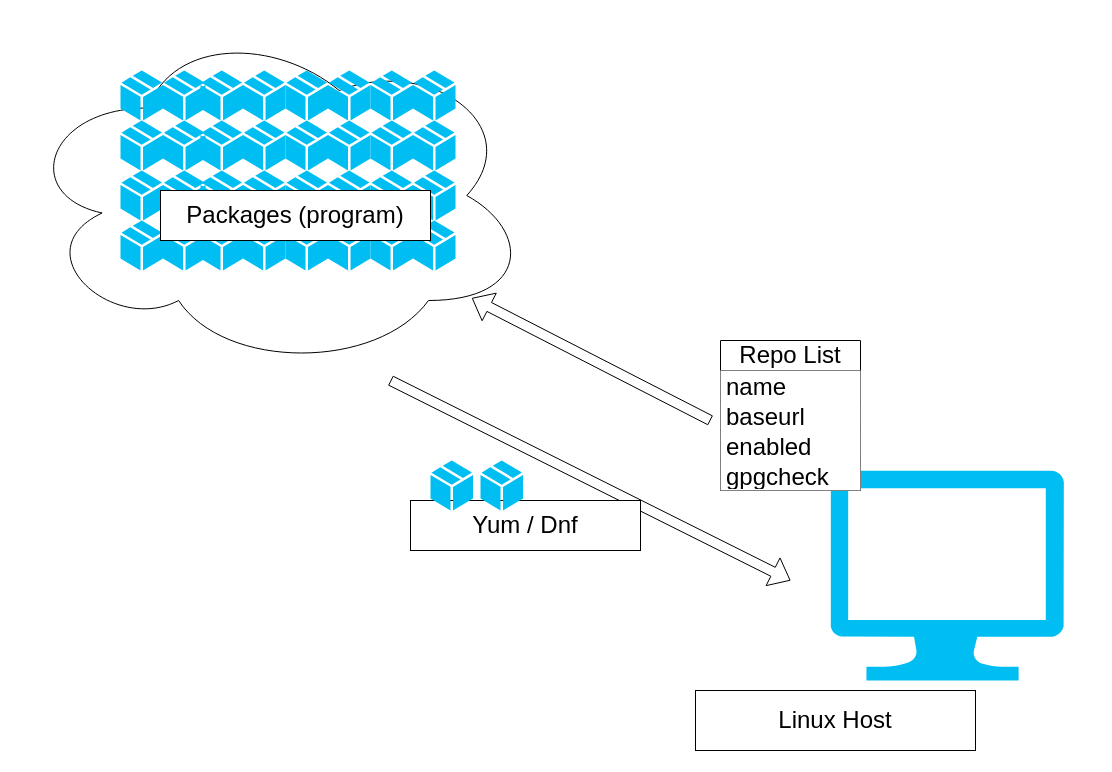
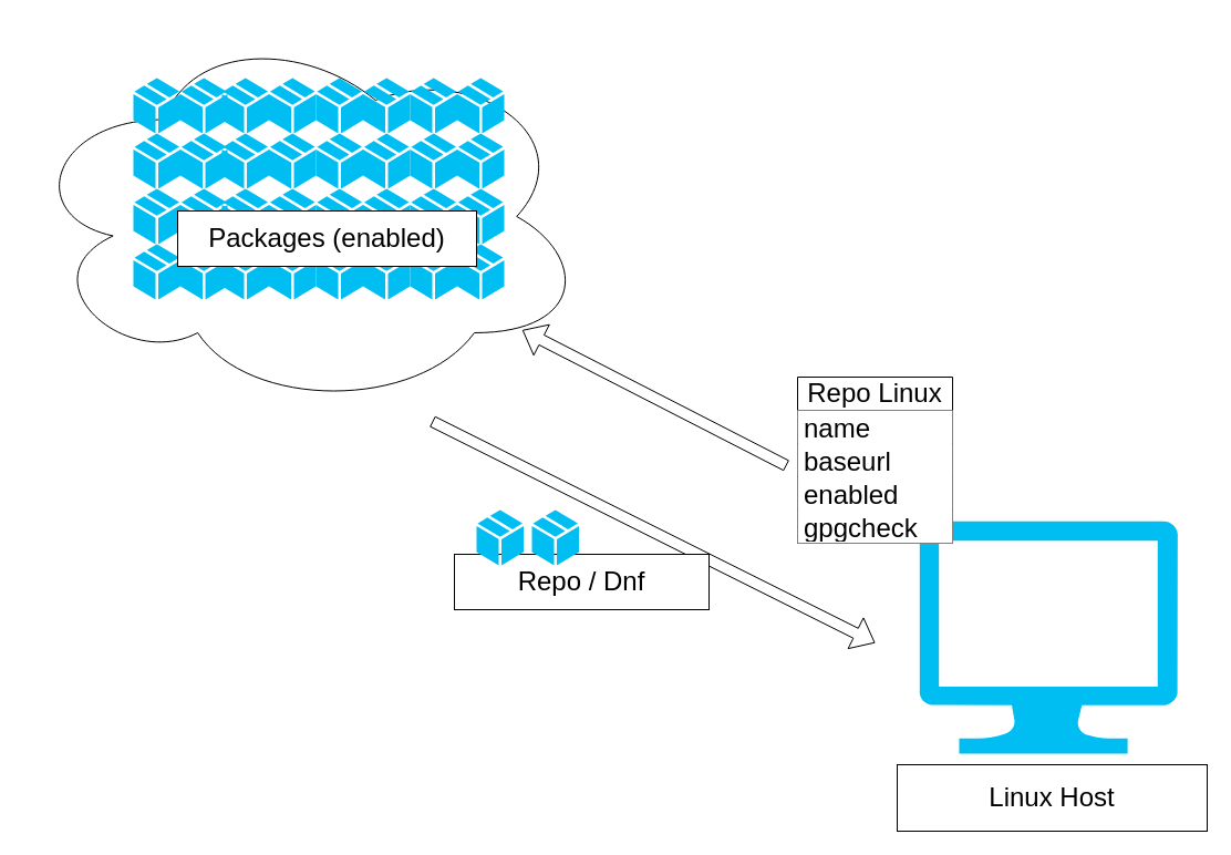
  <mxCell id="0" />
  <mxCell id="1" style="locked=1;" parent="0" />
  <mxCell id="2" value="" style="ellipse;shape=cloud;whiteSpace=wrap;html=1;" vertex="1" parent="1"><mxGeometry x="20" y="20" width="510" height="350" as="geometry" /></mxCell>
  <mxCell id="3" value="packages" parent="0" />
  <mxCell id="4" value="" style="group" vertex="1" connectable="0" parent="3"><mxGeometry x="120" y="70" width="335" height="200" as="geometry" /></mxCell>
  <mxCell id="5" value="" style="group" vertex="1" connectable="0" parent="4"><mxGeometry width="85" height="200" as="geometry" /></mxCell>
  <mxCell id="6" value="" style="verticalLabelPosition=bottom;html=1;verticalAlign=top;align=center;strokeColor=none;fillColor=#00BEF2;shape=mxgraph.azure.cloud_service_package_file;" vertex="1" parent="5"><mxGeometry width="42.5" height="50" as="geometry" /></mxCell>
  <mxCell id="7" value="" style="verticalLabelPosition=bottom;html=1;verticalAlign=top;align=center;strokeColor=none;fillColor=#00BEF2;shape=mxgraph.azure.cloud_service_package_file;" vertex="1" parent="5"><mxGeometry y="50" width="42.5" height="50" as="geometry" /></mxCell>
  <mxCell id="8" value="" style="verticalLabelPosition=bottom;html=1;verticalAlign=top;align=center;strokeColor=none;fillColor=#00BEF2;shape=mxgraph.azure.cloud_service_package_file;" vertex="1" parent="5"><mxGeometry y="100" width="42.5" height="50" as="geometry" /></mxCell>
  <mxCell id="9" value="" style="verticalLabelPosition=bottom;html=1;verticalAlign=top;align=center;strokeColor=none;fillColor=#00BEF2;shape=mxgraph.azure.cloud_service_package_file;" vertex="1" parent="5"><mxGeometry y="150" width="42.5" height="50" as="geometry" /></mxCell>
  <mxCell id="10" value="" style="verticalLabelPosition=bottom;html=1;verticalAlign=top;align=center;strokeColor=none;fillColor=#00BEF2;shape=mxgraph.azure.cloud_service_package_file;" vertex="1" parent="5"><mxGeometry x="42.5" width="42.5" height="50" as="geometry" /></mxCell>
  <mxCell id="11" value="" style="verticalLabelPosition=bottom;html=1;verticalAlign=top;align=center;strokeColor=none;fillColor=#00BEF2;shape=mxgraph.azure.cloud_service_package_file;" vertex="1" parent="5"><mxGeometry x="42.5" y="50" width="42.5" height="50" as="geometry" /></mxCell>
  <mxCell id="12" value="" style="verticalLabelPosition=bottom;html=1;verticalAlign=top;align=center;strokeColor=none;fillColor=#00BEF2;shape=mxgraph.azure.cloud_service_package_file;" vertex="1" parent="5"><mxGeometry x="42.5" y="100" width="42.5" height="50" as="geometry" /></mxCell>
  <mxCell id="13" value="" style="verticalLabelPosition=bottom;html=1;verticalAlign=top;align=center;strokeColor=none;fillColor=#00BEF2;shape=mxgraph.azure.cloud_service_package_file;" vertex="1" parent="5"><mxGeometry x="42.5" y="150" width="42.5" height="50" as="geometry" /></mxCell>
  <mxCell id="14" value="" style="group" vertex="1" connectable="0" parent="4"><mxGeometry x="80" width="85" height="200" as="geometry" /></mxCell>
  <mxCell id="15" value="" style="verticalLabelPosition=bottom;html=1;verticalAlign=top;align=center;strokeColor=none;fillColor=#00BEF2;shape=mxgraph.azure.cloud_service_package_file;" vertex="1" parent="14"><mxGeometry width="42.5" height="50" as="geometry" /></mxCell>
  <mxCell id="16" value="" style="verticalLabelPosition=bottom;html=1;verticalAlign=top;align=center;strokeColor=none;fillColor=#00BEF2;shape=mxgraph.azure.cloud_service_package_file;" vertex="1" parent="14"><mxGeometry y="50" width="42.5" height="50" as="geometry" /></mxCell>
  <mxCell id="17" value="" style="verticalLabelPosition=bottom;html=1;verticalAlign=top;align=center;strokeColor=none;fillColor=#00BEF2;shape=mxgraph.azure.cloud_service_package_file;" vertex="1" parent="14"><mxGeometry y="100" width="42.5" height="50" as="geometry" /></mxCell>
  <mxCell id="18" value="" style="verticalLabelPosition=bottom;html=1;verticalAlign=top;align=center;strokeColor=none;fillColor=#00BEF2;shape=mxgraph.azure.cloud_service_package_file;" vertex="1" parent="14"><mxGeometry y="150" width="42.5" height="50" as="geometry" /></mxCell>
  <mxCell id="19" value="" style="verticalLabelPosition=bottom;html=1;verticalAlign=top;align=center;strokeColor=none;fillColor=#00BEF2;shape=mxgraph.azure.cloud_service_package_file;" vertex="1" parent="14"><mxGeometry x="42.5" width="42.5" height="50" as="geometry" /></mxCell>
  <mxCell id="20" value="" style="verticalLabelPosition=bottom;html=1;verticalAlign=top;align=center;strokeColor=none;fillColor=#00BEF2;shape=mxgraph.azure.cloud_service_package_file;" vertex="1" parent="14"><mxGeometry x="42.5" y="50" width="42.5" height="50" as="geometry" /></mxCell>
  <mxCell id="21" value="" style="verticalLabelPosition=bottom;html=1;verticalAlign=top;align=center;strokeColor=none;fillColor=#00BEF2;shape=mxgraph.azure.cloud_service_package_file;" vertex="1" parent="14"><mxGeometry x="42.5" y="100" width="42.5" height="50" as="geometry" /></mxCell>
  <mxCell id="22" value="" style="verticalLabelPosition=bottom;html=1;verticalAlign=top;align=center;strokeColor=none;fillColor=#00BEF2;shape=mxgraph.azure.cloud_service_package_file;" vertex="1" parent="14"><mxGeometry x="42.5" y="150" width="42.5" height="50" as="geometry" /></mxCell>
  <mxCell id="23" value="" style="group" vertex="1" connectable="0" parent="4"><mxGeometry x="250" width="85" height="200" as="geometry" /></mxCell>
  <mxCell id="24" value="" style="verticalLabelPosition=bottom;html=1;verticalAlign=top;align=center;strokeColor=none;fillColor=#00BEF2;shape=mxgraph.azure.cloud_service_package_file;" vertex="1" parent="23"><mxGeometry width="42.5" height="50" as="geometry" /></mxCell>
  <mxCell id="25" value="" style="verticalLabelPosition=bottom;html=1;verticalAlign=top;align=center;strokeColor=none;fillColor=#00BEF2;shape=mxgraph.azure.cloud_service_package_file;" vertex="1" parent="23"><mxGeometry y="50" width="42.5" height="50" as="geometry" /></mxCell>
  <mxCell id="26" value="" style="verticalLabelPosition=bottom;html=1;verticalAlign=top;align=center;strokeColor=none;fillColor=#00BEF2;shape=mxgraph.azure.cloud_service_package_file;" vertex="1" parent="23"><mxGeometry y="100" width="42.5" height="50" as="geometry" /></mxCell>
  <mxCell id="27" value="" style="verticalLabelPosition=bottom;html=1;verticalAlign=top;align=center;strokeColor=none;fillColor=#00BEF2;shape=mxgraph.azure.cloud_service_package_file;" vertex="1" parent="23"><mxGeometry y="150" width="42.5" height="50" as="geometry" /></mxCell>
  <mxCell id="28" value="" style="verticalLabelPosition=bottom;html=1;verticalAlign=top;align=center;strokeColor=none;fillColor=#00BEF2;shape=mxgraph.azure.cloud_service_package_file;" vertex="1" parent="23"><mxGeometry x="42.5" width="42.5" height="50" as="geometry" /></mxCell>
  <mxCell id="29" value="" style="verticalLabelPosition=bottom;html=1;verticalAlign=top;align=center;strokeColor=none;fillColor=#00BEF2;shape=mxgraph.azure.cloud_service_package_file;" vertex="1" parent="23"><mxGeometry x="42.5" y="50" width="42.5" height="50" as="geometry" /></mxCell>
  <mxCell id="30" value="" style="verticalLabelPosition=bottom;html=1;verticalAlign=top;align=center;strokeColor=none;fillColor=#00BEF2;shape=mxgraph.azure.cloud_service_package_file;" vertex="1" parent="23"><mxGeometry x="42.5" y="100" width="42.5" height="50" as="geometry" /></mxCell>
  <mxCell id="31" value="" style="verticalLabelPosition=bottom;html=1;verticalAlign=top;align=center;strokeColor=none;fillColor=#00BEF2;shape=mxgraph.azure.cloud_service_package_file;" vertex="1" parent="23"><mxGeometry x="42.5" y="150" width="42.5" height="50" as="geometry" /></mxCell>
  <mxCell id="32" value="" style="group" vertex="1" connectable="0" parent="4"><mxGeometry x="165" width="145" height="200" as="geometry" /></mxCell>
  <mxCell id="33" value="" style="verticalLabelPosition=bottom;html=1;verticalAlign=top;align=center;strokeColor=none;fillColor=#00BEF2;shape=mxgraph.azure.cloud_service_package_file;" vertex="1" parent="32"><mxGeometry width="42.5" height="50" as="geometry" /></mxCell>
  <mxCell id="34" value="" style="verticalLabelPosition=bottom;html=1;verticalAlign=top;align=center;strokeColor=none;fillColor=#00BEF2;shape=mxgraph.azure.cloud_service_package_file;" vertex="1" parent="32"><mxGeometry y="50" width="42.5" height="50" as="geometry" /></mxCell>
  <mxCell id="35" value="" style="verticalLabelPosition=bottom;html=1;verticalAlign=top;align=center;strokeColor=none;fillColor=#00BEF2;shape=mxgraph.azure.cloud_service_package_file;" vertex="1" parent="32"><mxGeometry y="100" width="42.5" height="50" as="geometry" /></mxCell>
  <mxCell id="36" value="" style="verticalLabelPosition=bottom;html=1;verticalAlign=top;align=center;strokeColor=none;fillColor=#00BEF2;shape=mxgraph.azure.cloud_service_package_file;" vertex="1" parent="32"><mxGeometry y="150" width="42.5" height="50" as="geometry" /></mxCell>
  <mxCell id="37" value="" style="verticalLabelPosition=bottom;html=1;verticalAlign=top;align=center;strokeColor=none;fillColor=#00BEF2;shape=mxgraph.azure.cloud_service_package_file;" vertex="1" parent="32"><mxGeometry x="42.5" width="42.5" height="50" as="geometry" /></mxCell>
  <mxCell id="38" value="" style="verticalLabelPosition=bottom;html=1;verticalAlign=top;align=center;strokeColor=none;fillColor=#00BEF2;shape=mxgraph.azure.cloud_service_package_file;" vertex="1" parent="32"><mxGeometry x="42.5" y="50" width="42.5" height="50" as="geometry" /></mxCell>
  <mxCell id="39" value="" style="verticalLabelPosition=bottom;html=1;verticalAlign=top;align=center;strokeColor=none;fillColor=#00BEF2;shape=mxgraph.azure.cloud_service_package_file;" vertex="1" parent="32"><mxGeometry x="42.5" y="100" width="42.5" height="50" as="geometry" /></mxCell>
  <mxCell id="40" value="" style="verticalLabelPosition=bottom;html=1;verticalAlign=top;align=center;strokeColor=none;fillColor=#00BEF2;shape=mxgraph.azure.cloud_service_package_file;" vertex="1" parent="32"><mxGeometry x="42.5" y="150" width="42.5" height="50" as="geometry" /></mxCell>
- <mxCell id="41" value="&lt;font style=&quot;font-size: 24px;&quot;&gt;Packages (program)&lt;/font&gt;" style="text;html=1;align=center;verticalAlign=middle;whiteSpace=wrap;rounded=0;fillColor=default;strokeColor=default;" vertex="1" parent="32"><mxGeometry x="-125" y="120" width="270" height="50" as="geometry" /></mxCell>
+ <mxCell id="41" value="&lt;font style=&quot;font-size: 24px;&quot;&gt;Packages (enabled)&lt;/font&gt;" style="text;html=1;align=center;verticalAlign=middle;whiteSpace=wrap;rounded=0;fillColor=default;strokeColor=default;" vertex="1" parent="32"><mxGeometry x="-125" y="120" width="270" height="50" as="geometry" /></mxCell>
  <mxCell id="42" value="" style="shape=flexArrow;endArrow=classic;html=1;rounded=0;fontSize=24;entryX=0.885;entryY=0.793;entryDx=0;entryDy=0;entryPerimeter=0;fillColor=default;" edge="1" parent="3" target="2"><mxGeometry width="50" height="50" relative="1" as="geometry"><mxPoint x="710" y="420" as="sourcePoint" /><mxPoint x="650" y="350" as="targetPoint" /></mxGeometry></mxCell>
  <mxCell id="43" value="" style="verticalLabelPosition=bottom;html=1;verticalAlign=top;align=center;strokeColor=none;fillColor=#00BEF2;shape=mxgraph.azure.computer;pointerEvents=1;fontSize=24;" vertex="1" parent="3"><mxGeometry x="830" y="470" width="233.33" height="210" as="geometry" /></mxCell>
- <mxCell id="44" value="Repo List" style="swimlane;fontStyle=0;childLayout=stackLayout;horizontal=1;startSize=30;horizontalStack=0;resizeParent=1;resizeParentMax=0;resizeLast=0;collapsible=1;marginBottom=0;whiteSpace=wrap;html=1;strokeColor=default;fontSize=24;fillColor=default;swimlaneLine=1;glass=0;" vertex="1" parent="3"><mxGeometry x="720" y="340" width="140" height="150" as="geometry" /></mxCell>
+ <mxCell id="44" value="Repo Linux" style="swimlane;fontStyle=0;childLayout=stackLayout;horizontal=1;startSize=30;horizontalStack=0;resizeParent=1;resizeParentMax=0;resizeLast=0;collapsible=1;marginBottom=0;whiteSpace=wrap;html=1;strokeColor=default;fontSize=24;fillColor=default;swimlaneLine=1;glass=0;" vertex="1" parent="3"><mxGeometry x="720" y="340" width="140" height="150" as="geometry" /></mxCell>
  <mxCell id="45" value="name" style="text;strokeColor=none;fillColor=default;align=left;verticalAlign=middle;spacingLeft=4;spacingRight=4;overflow=hidden;points=[[0,0.5],[1,0.5]];portConstraint=eastwest;rotatable=0;whiteSpace=wrap;html=1;fontSize=24;" vertex="1" parent="44"><mxGeometry y="30" width="140" height="30" as="geometry" /></mxCell>
  <mxCell id="46" value="baseurl" style="text;strokeColor=none;fillColor=default;align=left;verticalAlign=middle;spacingLeft=4;spacingRight=4;overflow=hidden;points=[[0,0.5],[1,0.5]];portConstraint=eastwest;rotatable=0;whiteSpace=wrap;html=1;fontSize=24;" vertex="1" parent="44"><mxGeometry y="60" width="140" height="30" as="geometry" /></mxCell>
  <mxCell id="47" value="enabled" style="text;strokeColor=none;fillColor=default;align=left;verticalAlign=middle;spacingLeft=4;spacingRight=4;overflow=hidden;points=[[0,0.5],[1,0.5]];portConstraint=eastwest;rotatable=0;whiteSpace=wrap;html=1;fontSize=24;" vertex="1" parent="44"><mxGeometry y="90" width="140" height="30" as="geometry" /></mxCell>
  <mxCell id="48" value="gpgcheck" style="text;strokeColor=none;fillColor=default;align=left;verticalAlign=middle;spacingLeft=4;spacingRight=4;overflow=hidden;points=[[0,0.5],[1,0.5]];portConstraint=eastwest;rotatable=0;whiteSpace=wrap;html=1;fontSize=24;" vertex="1" parent="44"><mxGeometry y="120" width="140" height="30" as="geometry" /></mxCell>
  <mxCell id="49" value="" style="shape=flexArrow;endArrow=classic;html=1;rounded=0;fontSize=24;fillColor=default;" edge="1" parent="3"><mxGeometry width="50" height="50" relative="1" as="geometry"><mxPoint x="390" y="380" as="sourcePoint" /><mxPoint x="790" y="580" as="targetPoint" /></mxGeometry></mxCell>
- <mxCell id="50" value="Yum / Dnf" style="rounded=0;whiteSpace=wrap;html=1;glass=0;strokeColor=default;fontSize=24;fillColor=default;" vertex="1" parent="3"><mxGeometry x="410" y="500" width="230" height="50" as="geometry" /></mxCell>
+ <mxCell id="50" value="Repo / Dnf" style="rounded=0;whiteSpace=wrap;html=1;glass=0;strokeColor=default;fontSize=24;fillColor=default;" vertex="1" parent="3"><mxGeometry x="410" y="500" width="230" height="50" as="geometry" /></mxCell>
  <mxCell id="51" value="" style="verticalLabelPosition=bottom;html=1;verticalAlign=top;align=center;strokeColor=none;fillColor=#00BEF2;shape=mxgraph.azure.cloud_service_package_file;glass=0;fontSize=24;" vertex="1" parent="3"><mxGeometry x="430" y="460" width="42.5" height="50" as="geometry" /></mxCell>
  <mxCell id="52" value="" style="verticalLabelPosition=bottom;html=1;verticalAlign=top;align=center;strokeColor=none;fillColor=#00BEF2;shape=mxgraph.azure.cloud_service_package_file;glass=0;fontSize=24;" vertex="1" parent="3"><mxGeometry x="480" y="460" width="42.5" height="50" as="geometry" /></mxCell>
- <mxCell id="53" value="Linux Host" style="rounded=0;whiteSpace=wrap;html=1;glass=0;strokeColor=default;fontSize=24;fillColor=default;" vertex="1" parent="3"><mxGeometry x="695" y="690" width="280" height="60" as="geometry" /></mxCell>
+ <mxCell id="53" value="Linux Host" style="rounded=0;whiteSpace=wrap;html=1;glass=0;strokeColor=default;fontSize=24;fillColor=default;" vertex="1" parent="3"><mxGeometry x="810" y="690" width="280" height="60" as="geometry" /></mxCell>
